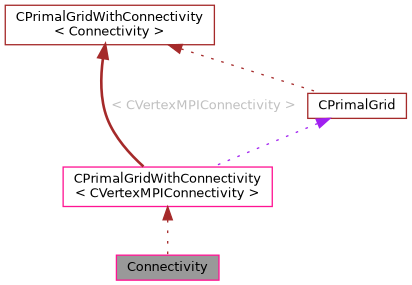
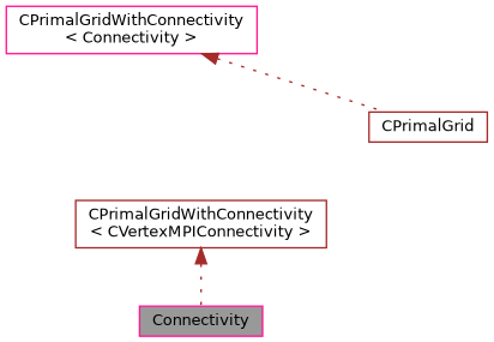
  digraph {
    node [color=deeppink fillcolor=white fontname=Helvetica fontsize=10 shape=box style=filled]
    edge [color=brown dir=back fontname=Helvetica fontsize=10 labelfontname=Helvetica labelfontsize=10 style=dotted]
    n1 [fillcolor=grey60 fontcolor=black height=0.2 label=Connectivity width=0.4]
-   n2 [height=0.2 label="CPrimalGridWithConnectivity\l\< CVertexMPIConnectivity \>" width=0.4]
+   n2 [color=brown height=0.2 label="CPrimalGridWithConnectivity\l\< CVertexMPIConnectivity \>" width=0.4]
    n3 [color=brown height=0.2 label=CPrimalGrid width=0.4]
-   n4 [color=brown height=0.2 label="CPrimalGridWithConnectivity\l\< Connectivity \>" width=0.4]
+   n4 [height=0.2 label="CPrimalGridWithConnectivity\l\< Connectivity \>" width=0.4]
    n2 -> n1
-   n3 -> n2 [color=purple]
-   n4 -> n2 [fontcolor=grey label=" \< CVertexMPIConnectivity \>" style=bold]
    n4 -> n3
  }
